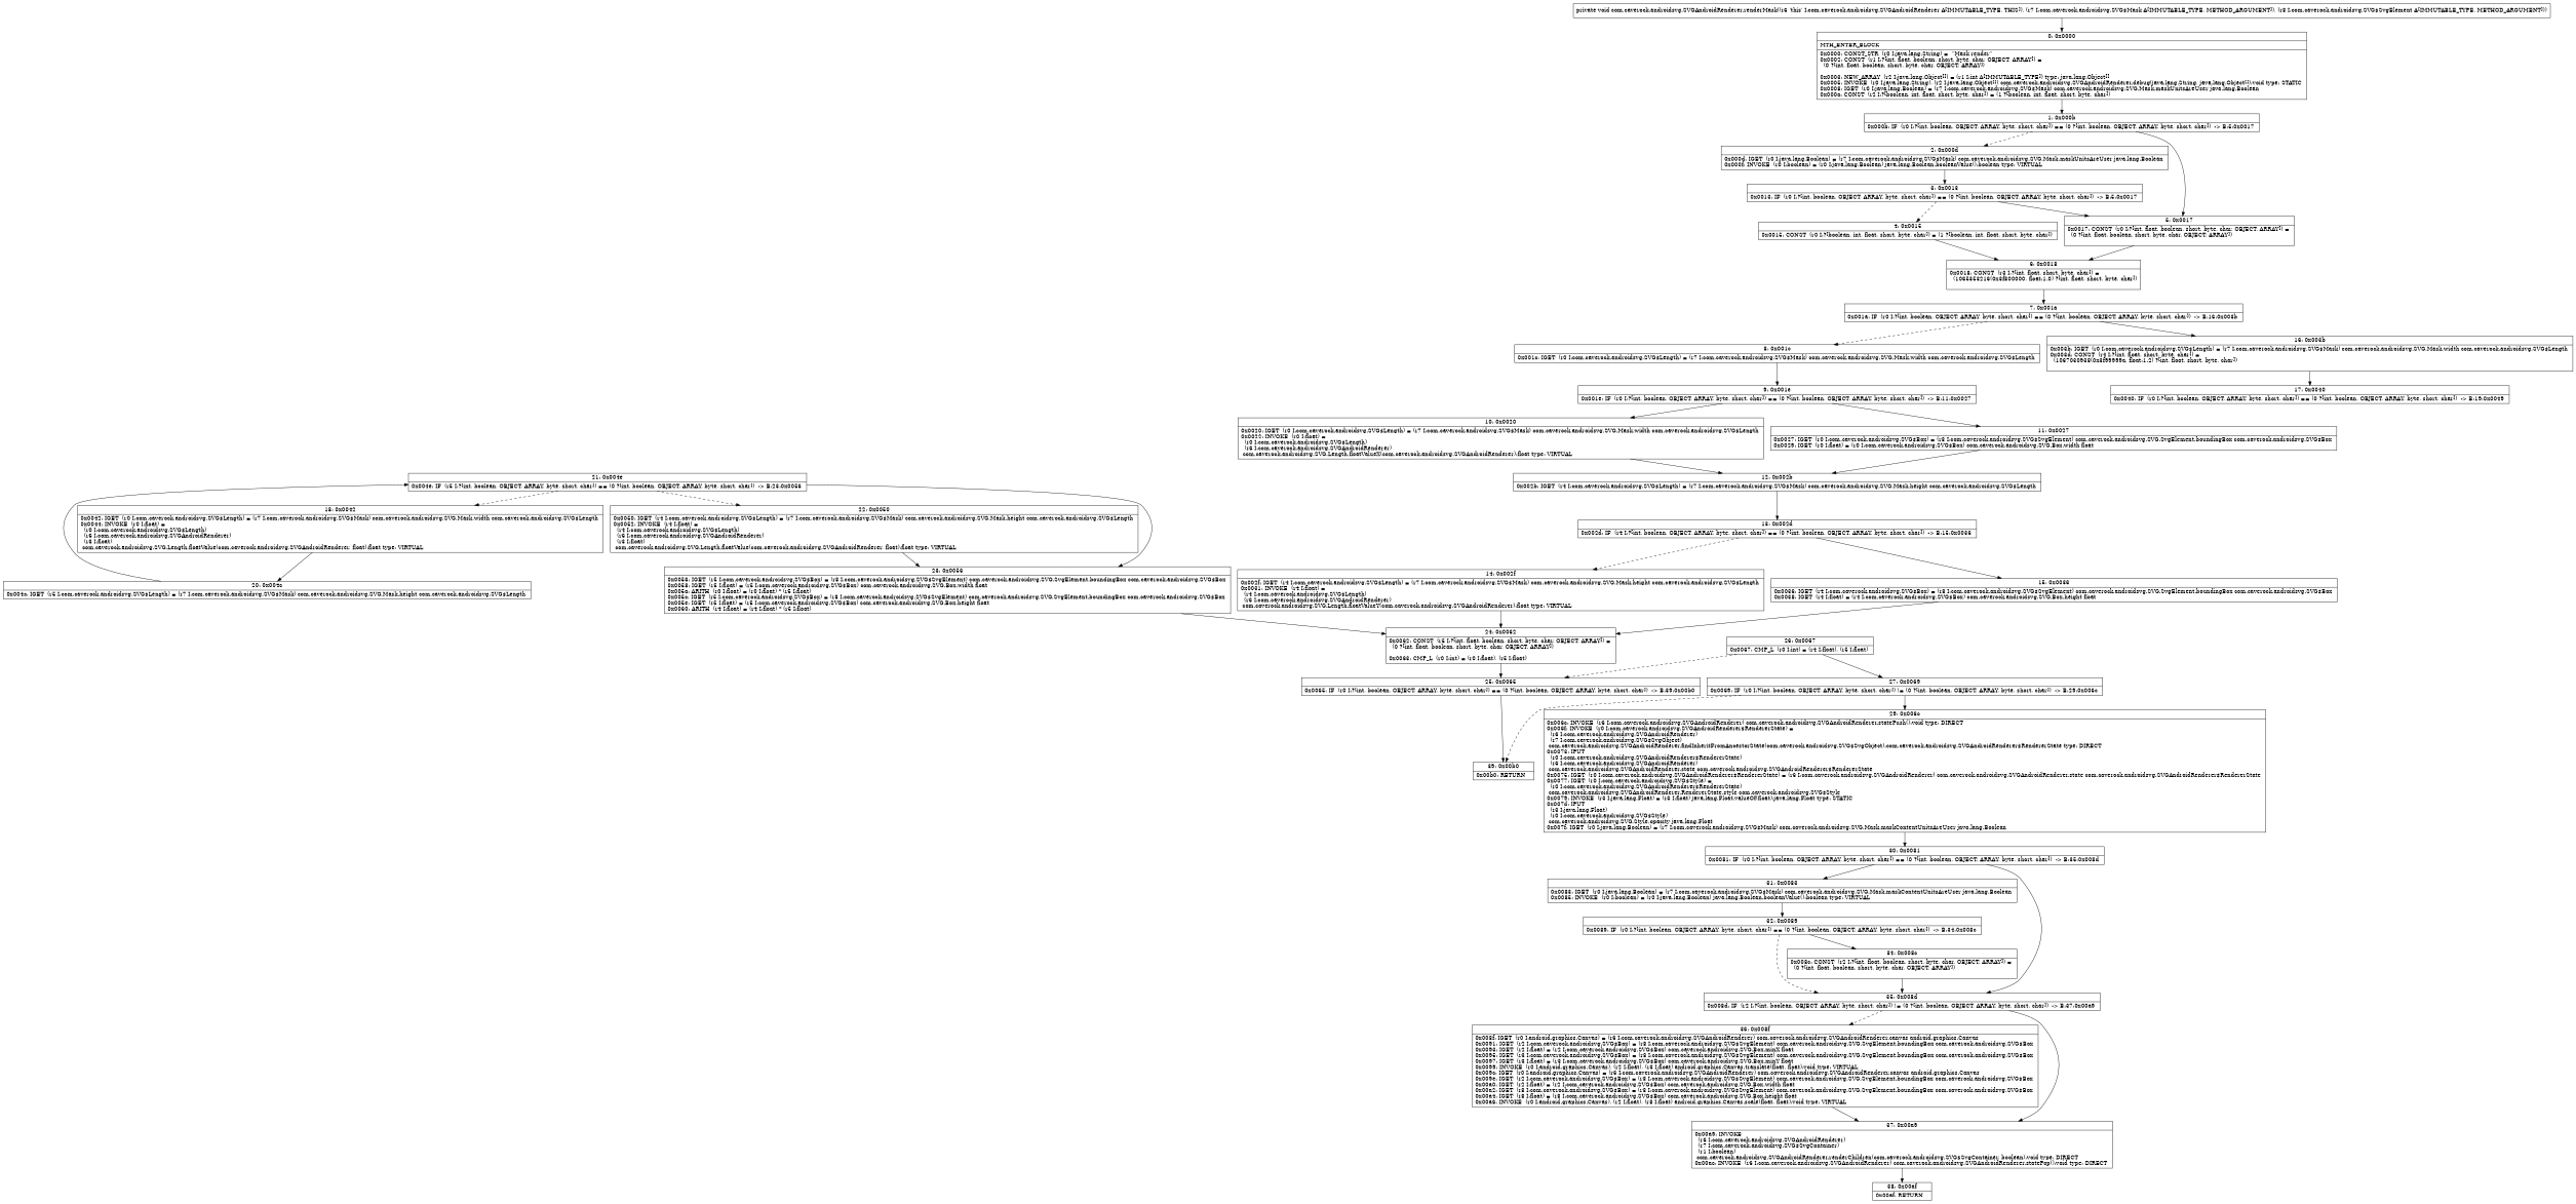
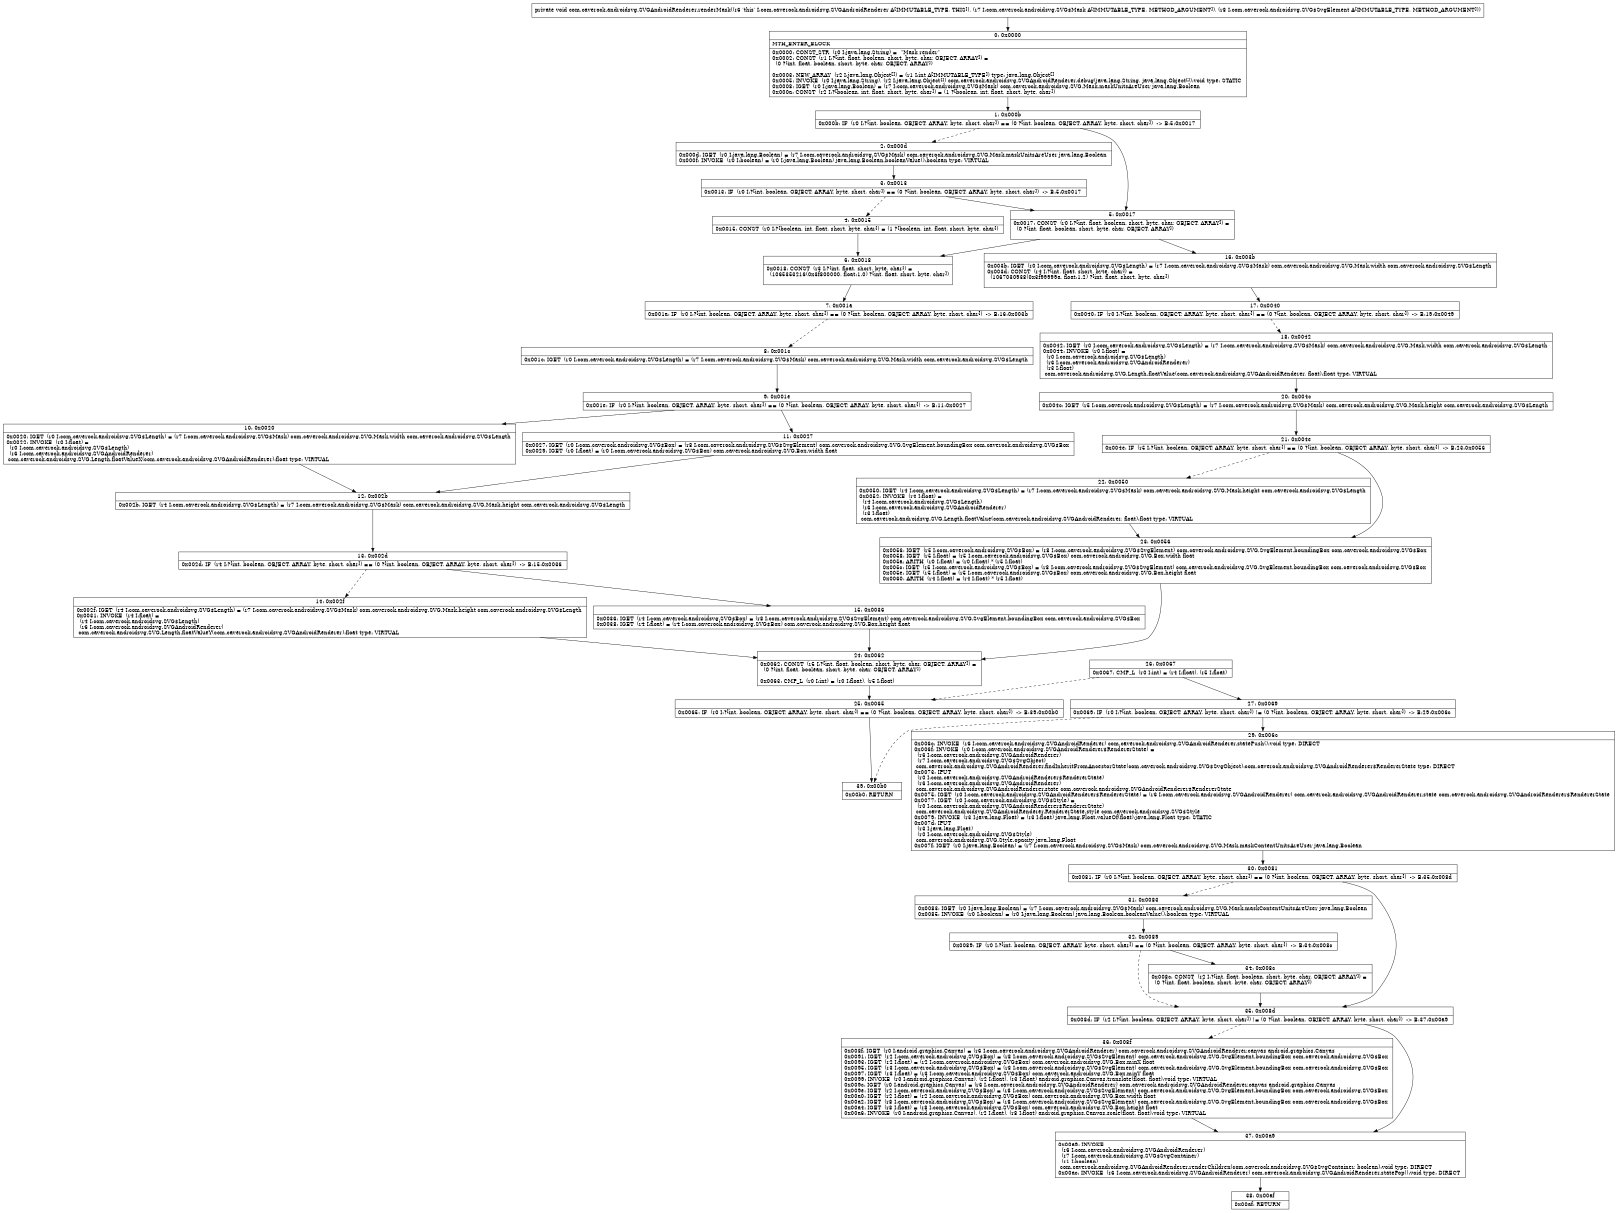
  digraph {
    node [shape=record]
    n1 [label="{0\:\ 0x0000|MTH_ENTER_BLOCK\l|0x0000: CONST_STR  (r0 I:java.lang.String) =  \"Mask render\" \l0x0002: CONST  (r1 I:?[int, float, boolean, short, byte, char, OBJECT, ARRAY]) = \l  (0 ?[int, float, boolean, short, byte, char, OBJECT, ARRAY])\l \l0x0003: NEW_ARRAY  (r2 I:java.lang.Object[]) = (r1 I:int A[IMMUTABLE_TYPE]) type: java.lang.Object[] \l0x0005: INVOKE  (r0 I:java.lang.String), (r2 I:java.lang.Object[]) com.caverock.androidsvg.SVGAndroidRenderer.debug(java.lang.String, java.lang.Object[]):void type: STATIC \l0x0008: IGET  (r0 I:java.lang.Boolean) = (r7 I:com.caverock.androidsvg.SVG$Mask) com.caverock.androidsvg.SVG.Mask.maskUnitsAreUser java.lang.Boolean \l0x000a: CONST  (r2 I:?[boolean, int, float, short, byte, char]) = (1 ?[boolean, int, float, short, byte, char]) \l}"]
    n2 [label="{1\:\ 0x000b|0x000b: IF  (r0 I:?[int, boolean, OBJECT, ARRAY, byte, short, char]) == (0 ?[int, boolean, OBJECT, ARRAY, byte, short, char])  \-\> B:5:0x0017 \l}"]
    n3 [label="{2\:\ 0x000d|0x000d: IGET  (r0 I:java.lang.Boolean) = (r7 I:com.caverock.androidsvg.SVG$Mask) com.caverock.androidsvg.SVG.Mask.maskUnitsAreUser java.lang.Boolean \l0x000f: INVOKE  (r0 I:boolean) = (r0 I:java.lang.Boolean) java.lang.Boolean.booleanValue():boolean type: VIRTUAL \l}"]
    n4 [label="{5\:\ 0x0017|0x0017: CONST  (r0 I:?[int, float, boolean, short, byte, char, OBJECT, ARRAY]) = \l  (0 ?[int, float, boolean, short, byte, char, OBJECT, ARRAY])\l \l}"]
    n5 [label="{3\:\ 0x0013|0x0013: IF  (r0 I:?[int, boolean, OBJECT, ARRAY, byte, short, char]) == (0 ?[int, boolean, OBJECT, ARRAY, byte, short, char])  \-\> B:5:0x0017 \l}"]
    n6 [label="{6\:\ 0x0018|0x0018: CONST  (r3 I:?[int, float, short, byte, char]) = \l  (1065353216(0x3f800000, float:1.0) ?[int, float, short, byte, char])\l \l}"]
    n7 [label="{4\:\ 0x0015|0x0015: CONST  (r0 I:?[boolean, int, float, short, byte, char]) = (1 ?[boolean, int, float, short, byte, char]) \l}"]
    n8 [label="{7\:\ 0x001a|0x001a: IF  (r0 I:?[int, boolean, OBJECT, ARRAY, byte, short, char]) == (0 ?[int, boolean, OBJECT, ARRAY, byte, short, char])  \-\> B:16:0x003b \l}"]
    n9 [label="{8\:\ 0x001c|0x001c: IGET  (r0 I:com.caverock.androidsvg.SVG$Length) = (r7 I:com.caverock.androidsvg.SVG$Mask) com.caverock.androidsvg.SVG.Mask.width com.caverock.androidsvg.SVG$Length \l}"]
    n10 [label="{16\:\ 0x003b|0x003b: IGET  (r0 I:com.caverock.androidsvg.SVG$Length) = (r7 I:com.caverock.androidsvg.SVG$Mask) com.caverock.androidsvg.SVG.Mask.width com.caverock.androidsvg.SVG$Length \l0x003d: CONST  (r4 I:?[int, float, short, byte, char]) = \l  (1067030938(0x3f99999a, float:1.2) ?[int, float, short, byte, char])\l \l}"]
    n11 [label="{9\:\ 0x001e|0x001e: IF  (r0 I:?[int, boolean, OBJECT, ARRAY, byte, short, char]) == (0 ?[int, boolean, OBJECT, ARRAY, byte, short, char])  \-\> B:11:0x0027 \l}"]
    n12 [label="{17\:\ 0x0040|0x0040: IF  (r0 I:?[int, boolean, OBJECT, ARRAY, byte, short, char]) == (0 ?[int, boolean, OBJECT, ARRAY, byte, short, char])  \-\> B:19:0x0049 \l}"]
    n13 [label="{10\:\ 0x0020|0x0020: IGET  (r0 I:com.caverock.androidsvg.SVG$Length) = (r7 I:com.caverock.androidsvg.SVG$Mask) com.caverock.androidsvg.SVG.Mask.width com.caverock.androidsvg.SVG$Length \l0x0022: INVOKE  (r0 I:float) = \l  (r0 I:com.caverock.androidsvg.SVG$Length)\l  (r6 I:com.caverock.androidsvg.SVGAndroidRenderer)\l com.caverock.androidsvg.SVG.Length.floatValueX(com.caverock.androidsvg.SVGAndroidRenderer):float type: VIRTUAL \l}"]
    n14 [label="{11\:\ 0x0027|0x0027: IGET  (r0 I:com.caverock.androidsvg.SVG$Box) = (r8 I:com.caverock.androidsvg.SVG$SvgElement) com.caverock.androidsvg.SVG.SvgElement.boundingBox com.caverock.androidsvg.SVG$Box \l0x0029: IGET  (r0 I:float) = (r0 I:com.caverock.androidsvg.SVG$Box) com.caverock.androidsvg.SVG.Box.width float \l}"]
    n15 [label="{12\:\ 0x002b|0x002b: IGET  (r4 I:com.caverock.androidsvg.SVG$Length) = (r7 I:com.caverock.androidsvg.SVG$Mask) com.caverock.androidsvg.SVG.Mask.height com.caverock.androidsvg.SVG$Length \l}"]
    n16 [label="{13\:\ 0x002d|0x002d: IF  (r4 I:?[int, boolean, OBJECT, ARRAY, byte, short, char]) == (0 ?[int, boolean, OBJECT, ARRAY, byte, short, char])  \-\> B:15:0x0036 \l}"]
    n17 [label="{14\:\ 0x002f|0x002f: IGET  (r4 I:com.caverock.androidsvg.SVG$Length) = (r7 I:com.caverock.androidsvg.SVG$Mask) com.caverock.androidsvg.SVG.Mask.height com.caverock.androidsvg.SVG$Length \l0x0031: INVOKE  (r4 I:float) = \l  (r4 I:com.caverock.androidsvg.SVG$Length)\l  (r6 I:com.caverock.androidsvg.SVGAndroidRenderer)\l com.caverock.androidsvg.SVG.Length.floatValueY(com.caverock.androidsvg.SVGAndroidRenderer):float type: VIRTUAL \l}"]
    n18 [label="{15\:\ 0x0036|0x0036: IGET  (r4 I:com.caverock.androidsvg.SVG$Box) = (r8 I:com.caverock.androidsvg.SVG$SvgElement) com.caverock.androidsvg.SVG.SvgElement.boundingBox com.caverock.androidsvg.SVG$Box \l0x0038: IGET  (r4 I:float) = (r4 I:com.caverock.androidsvg.SVG$Box) com.caverock.androidsvg.SVG.Box.height float \l}"]
    n19 [label="{24\:\ 0x0062|0x0062: CONST  (r5 I:?[int, float, boolean, short, byte, char, OBJECT, ARRAY]) = \l  (0 ?[int, float, boolean, short, byte, char, OBJECT, ARRAY])\l \l0x0063: CMP_L  (r0 I:int) = (r0 I:float), (r5 I:float) \l}"]
    n20 [label="{25\:\ 0x0065|0x0065: IF  (r0 I:?[int, boolean, OBJECT, ARRAY, byte, short, char]) == (0 ?[int, boolean, OBJECT, ARRAY, byte, short, char])  \-\> B:39:0x00b0 \l}"]
    n21 [label="{18\:\ 0x0042|0x0042: IGET  (r0 I:com.caverock.androidsvg.SVG$Length) = (r7 I:com.caverock.androidsvg.SVG$Mask) com.caverock.androidsvg.SVG.Mask.width com.caverock.androidsvg.SVG$Length \l0x0044: INVOKE  (r0 I:float) = \l  (r0 I:com.caverock.androidsvg.SVG$Length)\l  (r6 I:com.caverock.androidsvg.SVGAndroidRenderer)\l  (r3 I:float)\l com.caverock.androidsvg.SVG.Length.floatValue(com.caverock.androidsvg.SVGAndroidRenderer, float):float type: VIRTUAL \l}"]
    n22 [label="{20\:\ 0x004c|0x004c: IGET  (r5 I:com.caverock.androidsvg.SVG$Length) = (r7 I:com.caverock.androidsvg.SVG$Mask) com.caverock.androidsvg.SVG.Mask.height com.caverock.androidsvg.SVG$Length \l}"]
    n23 [label="{21\:\ 0x004e|0x004e: IF  (r5 I:?[int, boolean, OBJECT, ARRAY, byte, short, char]) == (0 ?[int, boolean, OBJECT, ARRAY, byte, short, char])  \-\> B:23:0x0056 \l}"]
    n24 [label="{22\:\ 0x0050|0x0050: IGET  (r4 I:com.caverock.androidsvg.SVG$Length) = (r7 I:com.caverock.androidsvg.SVG$Mask) com.caverock.androidsvg.SVG.Mask.height com.caverock.androidsvg.SVG$Length \l0x0052: INVOKE  (r4 I:float) = \l  (r4 I:com.caverock.androidsvg.SVG$Length)\l  (r6 I:com.caverock.androidsvg.SVGAndroidRenderer)\l  (r3 I:float)\l com.caverock.androidsvg.SVG.Length.floatValue(com.caverock.androidsvg.SVGAndroidRenderer, float):float type: VIRTUAL \l}"]
    n25 [label="{23\:\ 0x0056|0x0056: IGET  (r5 I:com.caverock.androidsvg.SVG$Box) = (r8 I:com.caverock.androidsvg.SVG$SvgElement) com.caverock.androidsvg.SVG.SvgElement.boundingBox com.caverock.androidsvg.SVG$Box \l0x0058: IGET  (r5 I:float) = (r5 I:com.caverock.androidsvg.SVG$Box) com.caverock.androidsvg.SVG.Box.width float \l0x005a: ARITH  (r0 I:float) = (r0 I:float) * (r5 I:float) \l0x005c: IGET  (r5 I:com.caverock.androidsvg.SVG$Box) = (r8 I:com.caverock.androidsvg.SVG$SvgElement) com.caverock.androidsvg.SVG.SvgElement.boundingBox com.caverock.androidsvg.SVG$Box \l0x005e: IGET  (r5 I:float) = (r5 I:com.caverock.androidsvg.SVG$Box) com.caverock.androidsvg.SVG.Box.height float \l0x0060: ARITH  (r4 I:float) = (r4 I:float) * (r5 I:float) \l}"]
    n26 [label="{39\:\ 0x00b0|0x00b0: RETURN   \l}"]
    n27 [label="{26\:\ 0x0067|0x0067: CMP_L  (r0 I:int) = (r4 I:float), (r5 I:float) \l}"]
    n28 [label="{27\:\ 0x0069|0x0069: IF  (r0 I:?[int, boolean, OBJECT, ARRAY, byte, short, char]) != (0 ?[int, boolean, OBJECT, ARRAY, byte, short, char])  \-\> B:29:0x006c \l}"]
    n29 [label="{29\:\ 0x006c|0x006c: INVOKE  (r6 I:com.caverock.androidsvg.SVGAndroidRenderer) com.caverock.androidsvg.SVGAndroidRenderer.statePush():void type: DIRECT \l0x006f: INVOKE  (r0 I:com.caverock.androidsvg.SVGAndroidRenderer$RendererState) = \l  (r6 I:com.caverock.androidsvg.SVGAndroidRenderer)\l  (r7 I:com.caverock.androidsvg.SVG$SvgObject)\l com.caverock.androidsvg.SVGAndroidRenderer.findInheritFromAncestorState(com.caverock.androidsvg.SVG$SvgObject):com.caverock.androidsvg.SVGAndroidRenderer$RendererState type: DIRECT \l0x0073: IPUT  \l  (r0 I:com.caverock.androidsvg.SVGAndroidRenderer$RendererState)\l  (r6 I:com.caverock.androidsvg.SVGAndroidRenderer)\l com.caverock.androidsvg.SVGAndroidRenderer.state com.caverock.androidsvg.SVGAndroidRenderer$RendererState \l0x0075: IGET  (r0 I:com.caverock.androidsvg.SVGAndroidRenderer$RendererState) = (r6 I:com.caverock.androidsvg.SVGAndroidRenderer) com.caverock.androidsvg.SVGAndroidRenderer.state com.caverock.androidsvg.SVGAndroidRenderer$RendererState \l0x0077: IGET  (r0 I:com.caverock.androidsvg.SVG$Style) = \l  (r0 I:com.caverock.androidsvg.SVGAndroidRenderer$RendererState)\l com.caverock.androidsvg.SVGAndroidRenderer.RendererState.style com.caverock.androidsvg.SVG$Style \l0x0079: INVOKE  (r3 I:java.lang.Float) = (r3 I:float) java.lang.Float.valueOf(float):java.lang.Float type: STATIC \l0x007d: IPUT  \l  (r3 I:java.lang.Float)\l  (r0 I:com.caverock.androidsvg.SVG$Style)\l com.caverock.androidsvg.SVG.Style.opacity java.lang.Float \l0x007f: IGET  (r0 I:java.lang.Boolean) = (r7 I:com.caverock.androidsvg.SVG$Mask) com.caverock.androidsvg.SVG.Mask.maskContentUnitsAreUser java.lang.Boolean \l}"]
    n30 [label="{30\:\ 0x0081|0x0081: IF  (r0 I:?[int, boolean, OBJECT, ARRAY, byte, short, char]) == (0 ?[int, boolean, OBJECT, ARRAY, byte, short, char])  \-\> B:35:0x008d \l}"]
    n31 [label="{31\:\ 0x0083|0x0083: IGET  (r0 I:java.lang.Boolean) = (r7 I:com.caverock.androidsvg.SVG$Mask) com.caverock.androidsvg.SVG.Mask.maskContentUnitsAreUser java.lang.Boolean \l0x0085: INVOKE  (r0 I:boolean) = (r0 I:java.lang.Boolean) java.lang.Boolean.booleanValue():boolean type: VIRTUAL \l}"]
    n32 [label="{35\:\ 0x008d|0x008d: IF  (r2 I:?[int, boolean, OBJECT, ARRAY, byte, short, char]) != (0 ?[int, boolean, OBJECT, ARRAY, byte, short, char])  \-\> B:37:0x00a9 \l}"]
    n33 [label="{32\:\ 0x0089|0x0089: IF  (r0 I:?[int, boolean, OBJECT, ARRAY, byte, short, char]) == (0 ?[int, boolean, OBJECT, ARRAY, byte, short, char])  \-\> B:34:0x008c \l}"]
    n34 [label="{36\:\ 0x008f|0x008f: IGET  (r0 I:android.graphics.Canvas) = (r6 I:com.caverock.androidsvg.SVGAndroidRenderer) com.caverock.androidsvg.SVGAndroidRenderer.canvas android.graphics.Canvas \l0x0091: IGET  (r2 I:com.caverock.androidsvg.SVG$Box) = (r8 I:com.caverock.androidsvg.SVG$SvgElement) com.caverock.androidsvg.SVG.SvgElement.boundingBox com.caverock.androidsvg.SVG$Box \l0x0093: IGET  (r2 I:float) = (r2 I:com.caverock.androidsvg.SVG$Box) com.caverock.androidsvg.SVG.Box.minX float \l0x0095: IGET  (r3 I:com.caverock.androidsvg.SVG$Box) = (r8 I:com.caverock.androidsvg.SVG$SvgElement) com.caverock.androidsvg.SVG.SvgElement.boundingBox com.caverock.androidsvg.SVG$Box \l0x0097: IGET  (r3 I:float) = (r3 I:com.caverock.androidsvg.SVG$Box) com.caverock.androidsvg.SVG.Box.minY float \l0x0099: INVOKE  (r0 I:android.graphics.Canvas), (r2 I:float), (r3 I:float) android.graphics.Canvas.translate(float, float):void type: VIRTUAL \l0x009c: IGET  (r0 I:android.graphics.Canvas) = (r6 I:com.caverock.androidsvg.SVGAndroidRenderer) com.caverock.androidsvg.SVGAndroidRenderer.canvas android.graphics.Canvas \l0x009e: IGET  (r2 I:com.caverock.androidsvg.SVG$Box) = (r8 I:com.caverock.androidsvg.SVG$SvgElement) com.caverock.androidsvg.SVG.SvgElement.boundingBox com.caverock.androidsvg.SVG$Box \l0x00a0: IGET  (r2 I:float) = (r2 I:com.caverock.androidsvg.SVG$Box) com.caverock.androidsvg.SVG.Box.width float \l0x00a2: IGET  (r8 I:com.caverock.androidsvg.SVG$Box) = (r8 I:com.caverock.androidsvg.SVG$SvgElement) com.caverock.androidsvg.SVG.SvgElement.boundingBox com.caverock.androidsvg.SVG$Box \l0x00a4: IGET  (r8 I:float) = (r8 I:com.caverock.androidsvg.SVG$Box) com.caverock.androidsvg.SVG.Box.height float \l0x00a6: INVOKE  (r0 I:android.graphics.Canvas), (r2 I:float), (r8 I:float) android.graphics.Canvas.scale(float, float):void type: VIRTUAL \l}"]
    n35 [label="{37\:\ 0x00a9|0x00a9: INVOKE  \l  (r6 I:com.caverock.androidsvg.SVGAndroidRenderer)\l  (r7 I:com.caverock.androidsvg.SVG$SvgContainer)\l  (r1 I:boolean)\l com.caverock.androidsvg.SVGAndroidRenderer.renderChildren(com.caverock.androidsvg.SVG$SvgContainer, boolean):void type: DIRECT \l0x00ac: INVOKE  (r6 I:com.caverock.androidsvg.SVGAndroidRenderer) com.caverock.androidsvg.SVGAndroidRenderer.statePop():void type: DIRECT \l}"]
    n36 [label="{34\:\ 0x008c|0x008c: CONST  (r2 I:?[int, float, boolean, short, byte, char, OBJECT, ARRAY]) = \l  (0 ?[int, float, boolean, short, byte, char, OBJECT, ARRAY])\l \l}"]
    n37 [label="{38\:\ 0x00af|0x00af: RETURN   \l}"]
    n38 [label="{private void com.caverock.androidsvg.SVGAndroidRenderer.renderMask((r6 'this' I:com.caverock.androidsvg.SVGAndroidRenderer A[IMMUTABLE_TYPE, THIS]), (r7 I:com.caverock.androidsvg.SVG$Mask A[IMMUTABLE_TYPE, METHOD_ARGUMENT]), (r8 I:com.caverock.androidsvg.SVG$SvgElement A[IMMUTABLE_TYPE, METHOD_ARGUMENT])) }"]
    n1 -> n2
    n2 -> n3 [style=dashed]
    n2 -> n4
    n3 -> n5
    n4 -> n6
    n5 -> n4
    n5 -> n7 [style=dashed]
    n6 -> n8
    n7 -> n6
    n8 -> n9 [style=dashed]
-   n8 -> n10
+   n4 -> n10
    n9 -> n11
    n10 -> n12
    n11 -> n13 [style=solid]
    n11 -> n14
-   n23 -> n21 [style=dashed]
+   n12 -> n21 [style=dashed]
    n13 -> n15
    n14 -> n15
    n15 -> n16
    n16 -> n17 [style=dashed]
    n16 -> n18
    n17 -> n19
    n18 -> n19
    n19 -> n20
    n20 -> n26
    n21 -> n22
    n22 -> n23
    n23 -> n24 [style=dashed]
    n23 -> n25
    n24 -> n25
    n25 -> n19
    n27 -> n20 [style=dashed]
    n27 -> n28
    n28 -> n26 [style=dashed]
    n28 -> n29
    n29 -> n30
-   n30 -> n31 [style=solid]
+   n30 -> n31 [style=dashed]
    n30 -> n32
    n31 -> n33
    n32 -> n34 [style=dashed]
    n32 -> n35
    n33 -> n32 [style=dashed]
    n33 -> n36
    n34 -> n35
    n35 -> n37
    n36 -> n32
    n38 -> n1
  }
